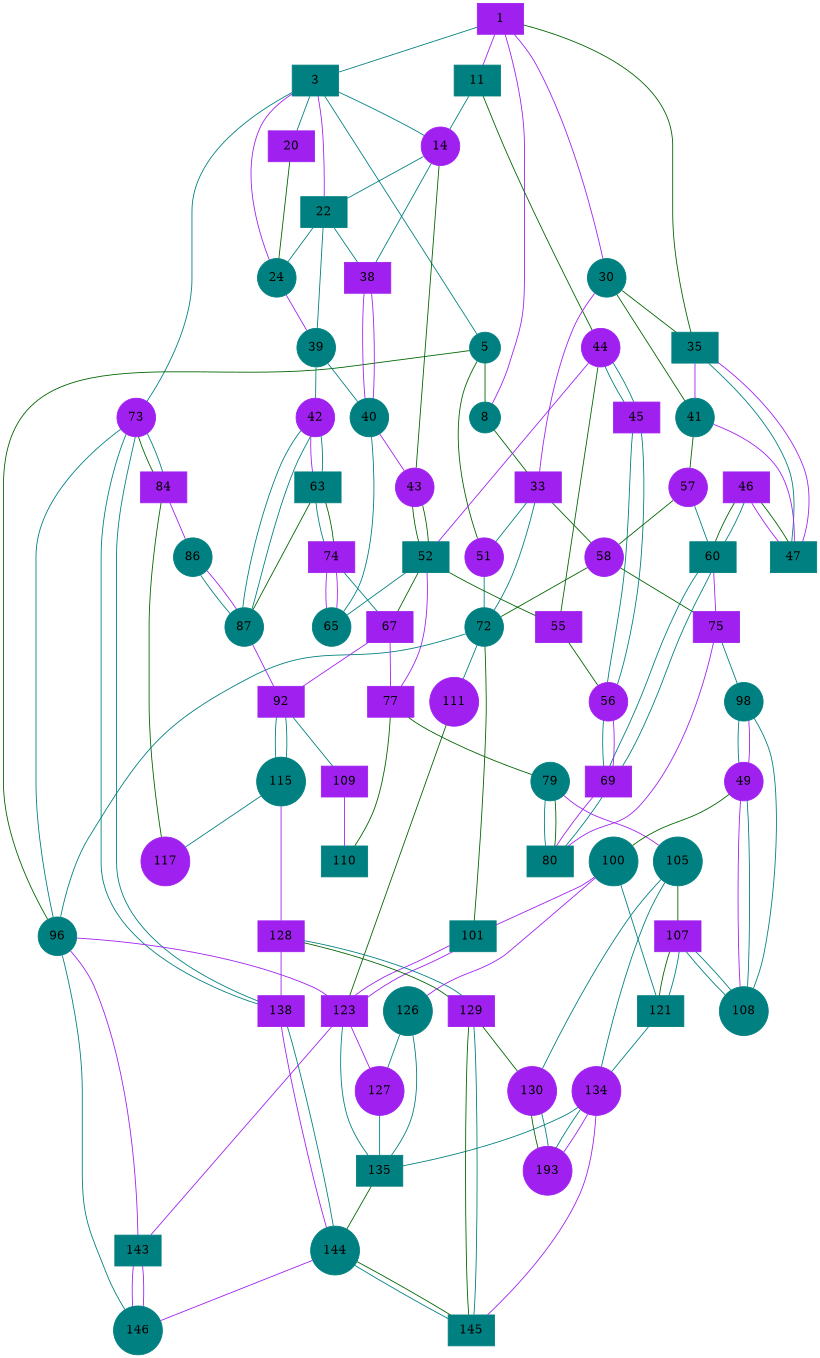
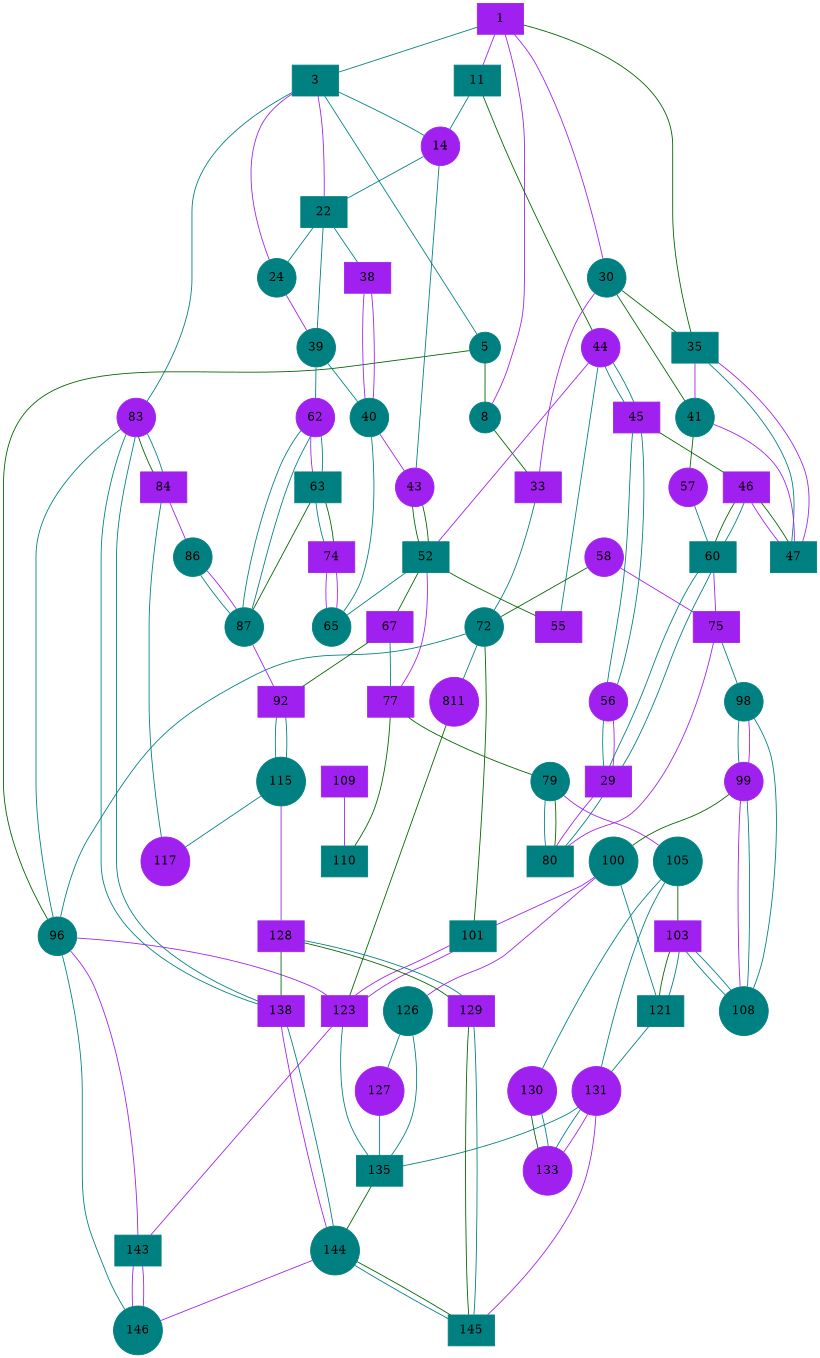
  graph {
    node [color=purple shape=circle style=filled]
    edge [color=teal]
    1 [shape=box super="+2+6"]
    3 [color=teal shape=box super="+4+13"]
    8 [color=teal super="+29+9"]
    11 [color=teal shape=box super="+16"]
    30 [color=teal super="+31"]
    35 [color=teal shape=box super="+36"]
    5 [color=teal super="+17"]
    14 [super="+23+15"]
-   20 [shape=box]
    22 [color=teal shape=box super="+26"]
    24 [color=teal super="+25"]
-   83 [label=73]
+   83
    33 [shape=box super="+34"]
    44 [super="+54"]
    41 [color=teal super="+48"]
    47 [color=teal shape=box]
-   51
    96 [color=teal super="+139+97"]
    38 [shape=box]
    43
    39 [color=teal super="+49"]
    84 [shape=box super="+85"]
    138 [shape=box]
    72 [color=teal super="+102+73"]
    123 [shape=box super="+124"]
    143 [color=teal shape=box]
    146 [color=teal]
    58 [super="+59"]
    52 [color=teal shape=box super="+53"]
    45 [shape=box]
    55 [shape=box]
    40 [color=teal super="+42"]
-   62 [label=42]
+   62
    57
    75 [shape=box super="+76+89"]
    101 [color=teal shape=box]
-   111
+   111 [label=811]
    65 [color=teal]
    63 [color=teal shape=box super="+81"]
    87 [color=teal super="+90"]
    60 [color=teal shape=box super="+61"]
    67 [shape=box super="+82"]
    77 [shape=box super="+78"]
    46 [shape=box]
    56
-   69 [shape=box]
+   69 [shape=box label=29]
    92 [shape=box super="+93"]
    79 [color=teal super="+104"]
    110 [color=teal shape=box]
    80 [color=teal shape=box super="+88"]
    98 [color=teal super="+103"]
    n52 [label=74 shape=box super="+66"]
    109 [shape=box super="+112"]
    115 [color=teal super="+116+120"]
-   99 [label=49]
+   99
    108 [color=teal]
    105 [color=teal super="+106+114"]
-   107 [shape=box]
+   107 [shape=box label=103]
    130
-   131 [super="+132" label=134]
+   131 [super="+132"]
    86 [color=teal super="+118"]
    117 [super="+119"]
    144 [color=teal super="+147"]
    128 [shape=box super="+137"]
    127
    135 [color=teal shape=box super="+141+136"]
    100 [color=teal super="+122"]
    121 [color=teal shape=box]
    126 [color=teal]
-   133 [label=193]
+   133
    145 [color=teal shape=box]
    129 [shape=box]
    1 -- 3
    1 -- 8 [color=purple]
    1 -- 11 [color=purple weight=2]
    1 -- 30 [color=purple]
    1 -- 35 [color=darkgreen]
    3 -- 5
    3 -- 14
-   3 -- 20 [weight=2]
    3 -- 22 [color=purple]
    3 -- 24 [color=purple]
    3 -- 83
    8 -- 33 [color=darkgreen]
    11 -- 14
    11 -- 44 [color=darkgreen]
    30 -- 35 [color=darkgreen]
    30 -- 33 [color=purple]
    30 -- 41 [color=darkgreen]
    35 -- 41 [color=purple]
    35 -- 47
    35 -- 47 [color=purple]
    5 -- 8 [color=darkgreen weight=4]
-   5 -- 51 [color=darkgreen]
    5 -- 96 [color=darkgreen]
    14 -- 22
-   14 -- 38
-   14 -- 43 [color=darkgreen]
-   20 -- 24 [color=darkgreen]
+   14 -- 43
    22 -- 24
    22 -- 38
    22 -- 39
    24 -- 39 [color=purple]
    83 -- 96
    83 -- 84 [color=darkgreen]
    83 -- 84
    83 -- 138
    83 -- 138
-   33 -- 51
    33 -- 72
-   33 -- 58 [color=darkgreen]
    44 -- 52 [color=purple]
    44 -- 45
    44 -- 45
-   44 -- 55 [color=darkgreen]
+   44 -- 55
    41 -- 47 [color=purple]
    41 -- 57 [color=darkgreen]
-   51 -- 72
    96 -- 123 [color=purple]
    96 -- 143 [color=purple]
    96 -- 146
    38 -- 40 [color=purple]
    38 -- 40 [color=purple]
    43 -- 52 [color=darkgreen]
    43 -- 52 [color=darkgreen]
    39 -- 40
    39 -- 62
    84 -- 86 [color=purple]
-   84 -- 117 [color=darkgreen weight=2]
+   84 -- 117 [weight=2]
    138 -- 144 [color=purple]
    138 -- 144
    72 -- 96
    72 -- 101 [color=darkgreen]
    72 -- 111 [weight=2]
    123 -- 143 [color=purple]
-   123 -- 127 [color=purple]
    123 -- 135
    143 -- 146 [color=purple]
    143 -- 146 [color=purple]
    58 -- 72 [color=darkgreen]
-   58 -- 75 [color=darkgreen]
+   58 -- 75 [color=purple]
    52 -- 55 [color=darkgreen]
    52 -- 65
    52 -- 67 [color=darkgreen]
    52 -- 77 [color=purple]
+   45 -- 46 [color=darkgreen]
    45 -- 56
    45 -- 56
-   55 -- 56 [color=darkgreen]
    40 -- 43 [color=purple]
    40 -- 65
    62 -- 63 [color=purple]
    62 -- 63
    62 -- 87
    62 -- 87
-   57 -- 58 [color=darkgreen]
    57 -- 60
    75 -- 80 [color=purple]
    75 -- 98 [weight=2]
    101 -- 123 [color=purple]
    101 -- 123 [color=purple]
    111 -- 123 [color=darkgreen]
    63 -- 87 [color=darkgreen]
    63 -- n52 [weight=2]
    63 -- n52 [color=darkgreen]
    87 -- 92 [color=purple]
    60 -- 75 [color=purple]
    60 -- 69
    60 -- 69
-   67 -- 77 [color=purple]
-   67 -- 92 [color=purple]
+   67 -- 77
+   67 -- 92 [color=darkgreen]
    77 -- 79 [color=darkgreen]
    77 -- 110 [color=darkgreen]
    46 -- 47 [color=purple]
    46 -- 47 [color=darkgreen]
    46 -- 60 [color=darkgreen]
    46 -- 60
    56 -- 69
    56 -- 69 [color=purple]
    69 -- 80 [color=purple]
    69 -- 80
-   92 -- 109
    92 -- 115
    92 -- 115
    79 -- 80 [weight=2]
    79 -- 80 [color=darkgreen]
    79 -- 105 [color=purple]
    98 -- 99
    98 -- 99 [color=purple]
    98 -- 108
    n52 -- 65 [color=purple]
    n52 -- 65 [color=purple]
-   n52 -- 67
    109 -- 110 [color=purple weight=2]
    115 -- 117
    115 -- 128 [color=purple weight=2]
    99 -- 108 [color=purple]
    99 -- 108
    99 -- 100 [color=darkgreen]
    105 -- 107 [color=darkgreen]
    105 -- 130
    105 -- 131
    107 -- 108
    107 -- 108
    107 -- 121 [color=darkgreen]
    107 -- 121
    130 -- 133 [color=darkgreen]
    130 -- 133
    131 -- 135
    131 -- 133 [weight=2]
    131 -- 133 [color=purple]
    131 -- 145 [color=purple]
    86 -- 87 [weight=2]
    86 -- 87 [color=purple]
    144 -- 146 [color=purple]
    144 -- 145
    144 -- 145 [color=darkgreen]
-   128 -- 138 [color=purple]
+   128 -- 138 [color=darkgreen]
    128 -- 129 [color=darkgreen]
    128 -- 129
    127 -- 135
    135 -- 144 [color=darkgreen]
    100 -- 101 [color=purple]
    100 -- 121
    100 -- 126 [color=purple]
    121 -- 131
    126 -- 127
    126 -- 135
-   129 -- 130 [color=darkgreen]
    129 -- 145 [color=darkgreen]
    129 -- 145
  }
